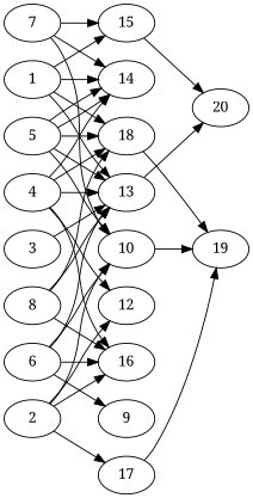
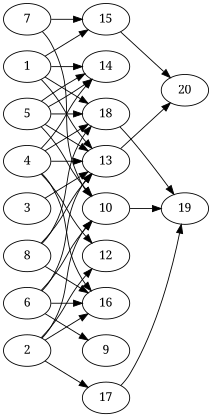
  digraph {
    fontname="Noto Serif"
    rankdir=LR
    node [alpha=0.01 fontname="Noto Serif"]
    edge [fontname="Noto Serif"]
    1 [expect_size=47987712]
    13 [alpha=0.14 expect_size=13586432]
    15 [expect_size=9995264]
    18 [alpha=0.04 expect_size=6196224]
    14 [alpha=0.12 expect_size=22565888]
    20 [alpha=0.12 expect_size=30621696]
    16 [alpha=0.13 expect_size=20060160]
    19 [alpha=0.05 expect_size=11084800]
    2 [alpha=0.05 expect_size=31026176]
    10 [alpha=0.19 expect_size=43956224]
    12 [alpha=0.10 expect_size=48978944]
    17 [alpha=0.11 expect_size=21512192]
    3 [alpha=0.04 expect_size=35173376]
    4 [alpha=0.15 expect_size=10443776]
    5 [alpha=0.04 expect_size=22623232]
    6 [expect_size=48194560]
    9 [alpha=0.08 expect_size=15381504]
    7 [alpha=0.14 expect_size=46660608]
    8 [alpha=0.02 expect_size=29456384]
    1 -> 13
    1 -> 15
    1 -> 18
    1 -> 14
    13 -> 20
    15 -> 20
    18 -> 19
    2 -> 16
    2 -> 10
    2 -> 12
    2 -> 17
    10 -> 19
    17 -> 19
    3 -> 13
    4 -> 13
    4 -> 18
    4 -> 14
    4 -> 16
    4 -> 12
    5 -> 13
    5 -> 18
    5 -> 14
    5 -> 14
    5 -> 10
    6 -> 13
    6 -> 16
    6 -> 10
    6 -> 9
    7 -> 15
-   7 -> 14
    7 -> 10
    8 -> 13
    8 -> 18
    8 -> 16
  }
